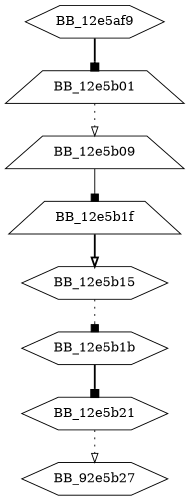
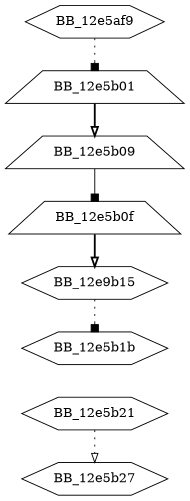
  digraph {
    node [shape=hexagon]
    edge [arrowhead=box style=bold]
    BB_12e5b01 [shape=trapezium]
    BB_12e5af9
    BB_12e5b09 [shape=trapezium]
-   BB_12e5b0f [shape=trapezium label=BB_12e5b1f]
-   BB_12e5b15
+   BB_12e5b0f [shape=trapezium]
+   BB_12e5b15 [label=BB_12e9b15]
    BB_12e5b1b
    BB_12e5b21
-   BB_12e5b27 [label=BB_92e5b27]
-   BB_12e5b01 -> BB_12e5b09 [arrowhead=onormal style=dotted]
-   BB_12e5af9 -> BB_12e5b01
+   BB_12e5b27
+   BB_12e5b01 -> BB_12e5b09 [arrowhead=onormal]
+   BB_12e5af9 -> BB_12e5b01 [style=dotted]
    BB_12e5b09 -> BB_12e5b0f [style=solid]
    BB_12e5b0f -> BB_12e5b15 [arrowhead=onormal]
    BB_12e5b15 -> BB_12e5b1b [style=dotted]
-   BB_12e5b1b -> BB_12e5b21
    BB_12e5b21 -> BB_12e5b27 [arrowhead=onormal style=dotted]
  }
